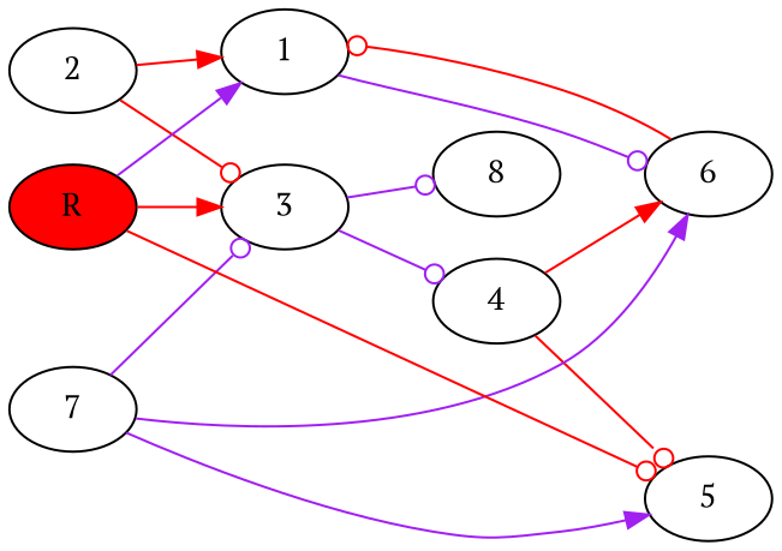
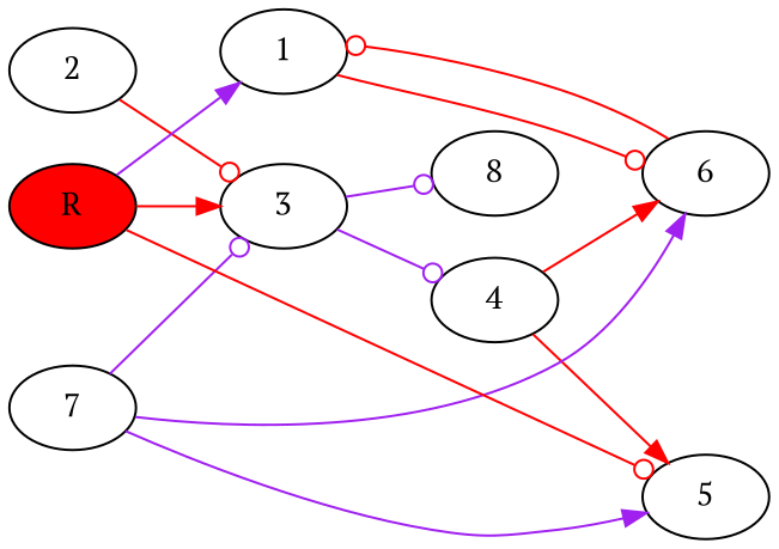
  digraph {
    fontname="PT Serif"
    rankdir=LR
    node [fontname="PT Serif"]
    edge [arrowhead=odot color=purple fontname="PT Serif"]
    1
    6
    2
    3
    4
    8
    5
    7
    R [fillcolor="#ff0000" style=filled]
-   1 -> 6
+   1 -> 6 [color=red]
    6 -> 1 [color=red]
-   2 -> 1 [arrowhead=normal color=red]
    2 -> 3 [color=red]
    3 -> 4
    3 -> 8
    4 -> 6 [arrowhead=normal color=red]
-   4 -> 5 [color=red]
+   4 -> 5 [arrowhead=normal color=red]
    7 -> 6 [arrowhead=normal]
    7 -> 3
    7 -> 5 [arrowhead=normal]
    R -> 1 [arrowhead=normal]
    R -> 3 [arrowhead=normal color=red]
    R -> 5 [color=red]
  }
